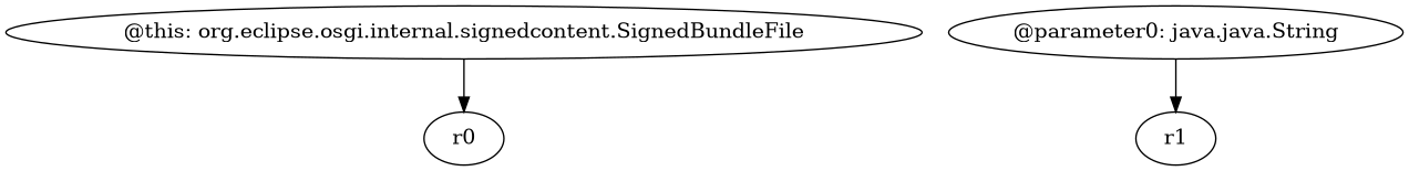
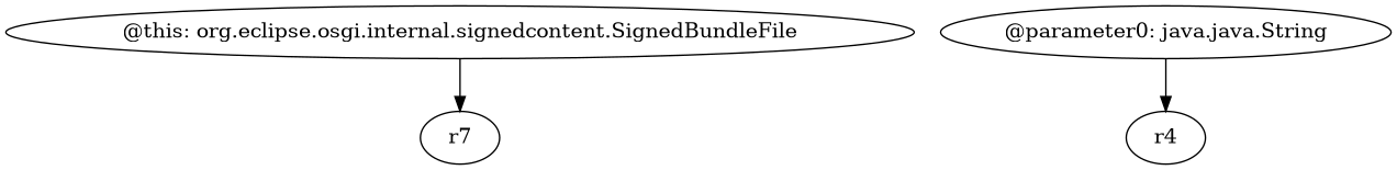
  digraph {
    n1 [label="@this: org.eclipse.osgi.internal.signedcontent.SignedBundleFile"]
-   n2 [label=r0]
+   n2 [label=r7]
    n3 [label="@parameter0: java.java.String"]
-   n4 [label=r1]
+   n4 [label=r4]
    n1 -> n2
    n3 -> n4
  }
